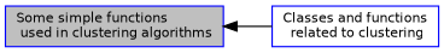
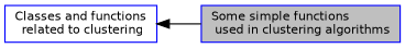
  digraph {
    rankdir=LR
    node [color=blue fontname=Helvetica fontsize=10 shape=record style=filled]
    n1 [fillcolor=grey75 fontcolor=black height=0.2 label="Some simple functions\l used in clustering algorithms" width=0.4]
    n2 [fillcolor=white height=0.2 label="Classes and functions\l related to clustering" width=0.4]
-   n1 -> n2 [dir=back fontname=Helvetica fontsize=10 labelfontname=Helvetica labelfontsize=10 shape=plaintext style=solid]
+   n2 -> n1 [dir=back fontname=Helvetica fontsize=10 labelfontname=Helvetica labelfontsize=10 shape=plaintext style=solid]
  }
